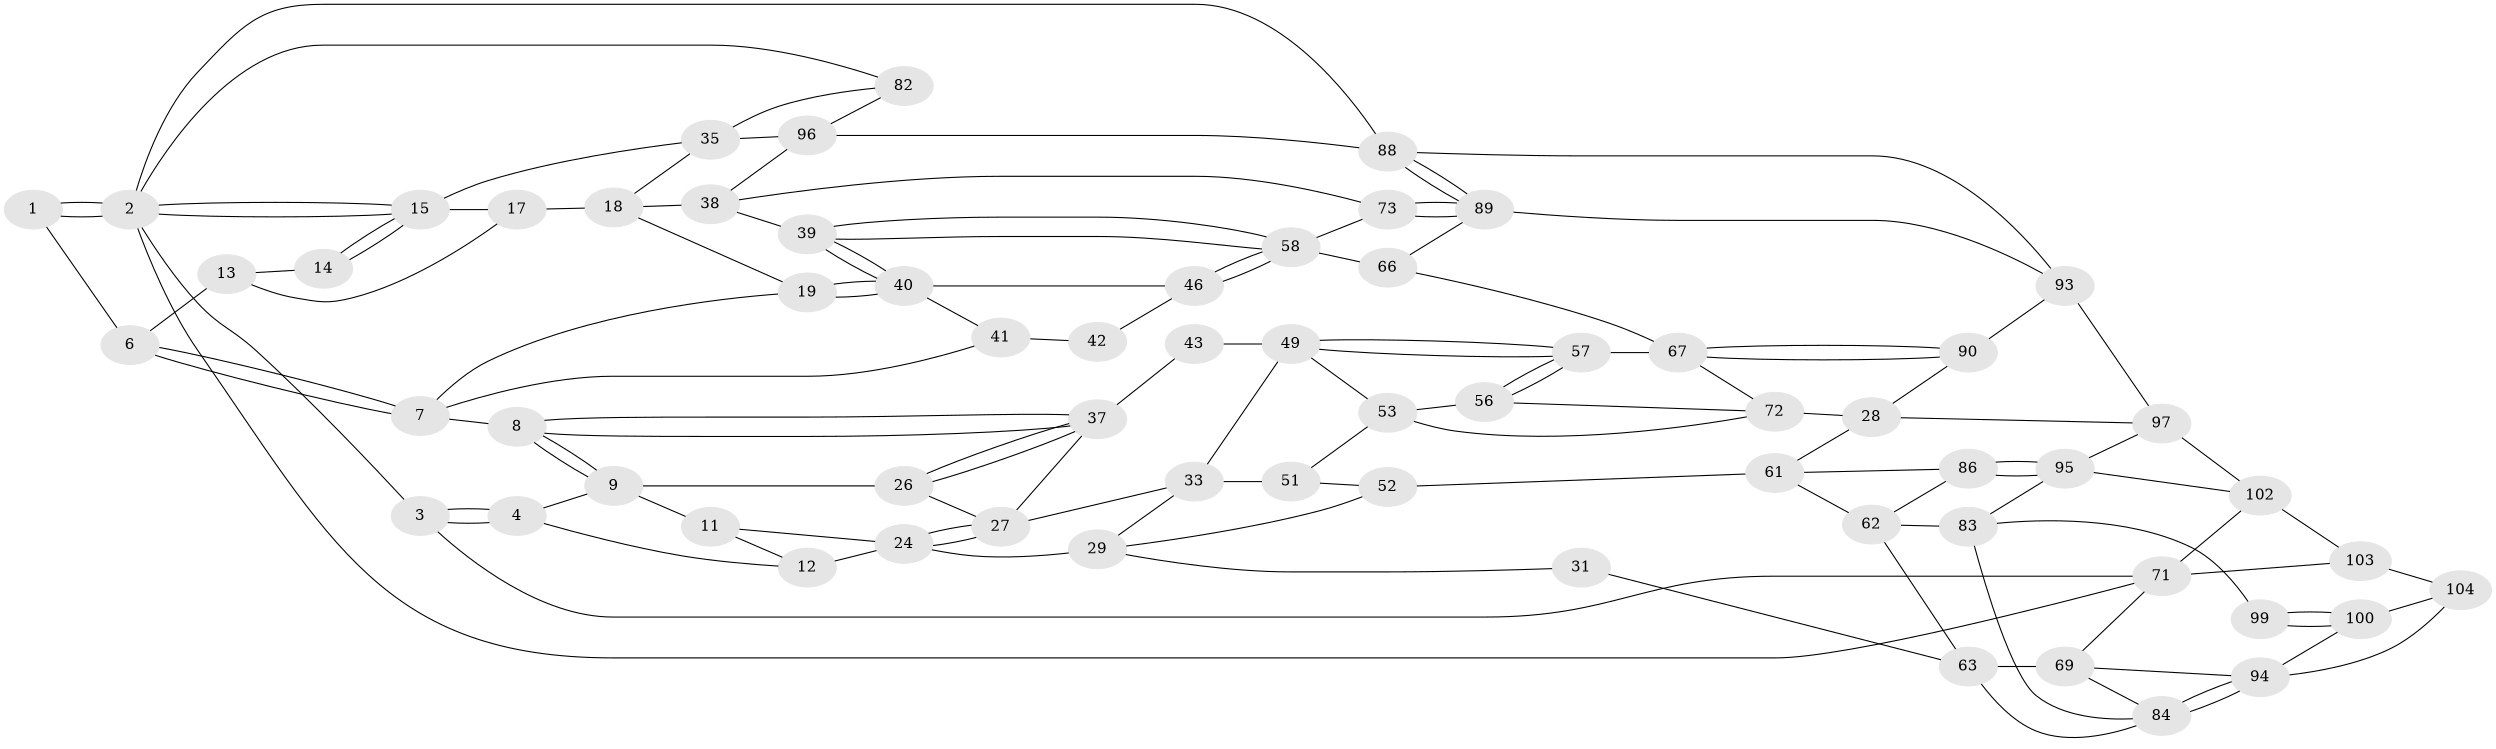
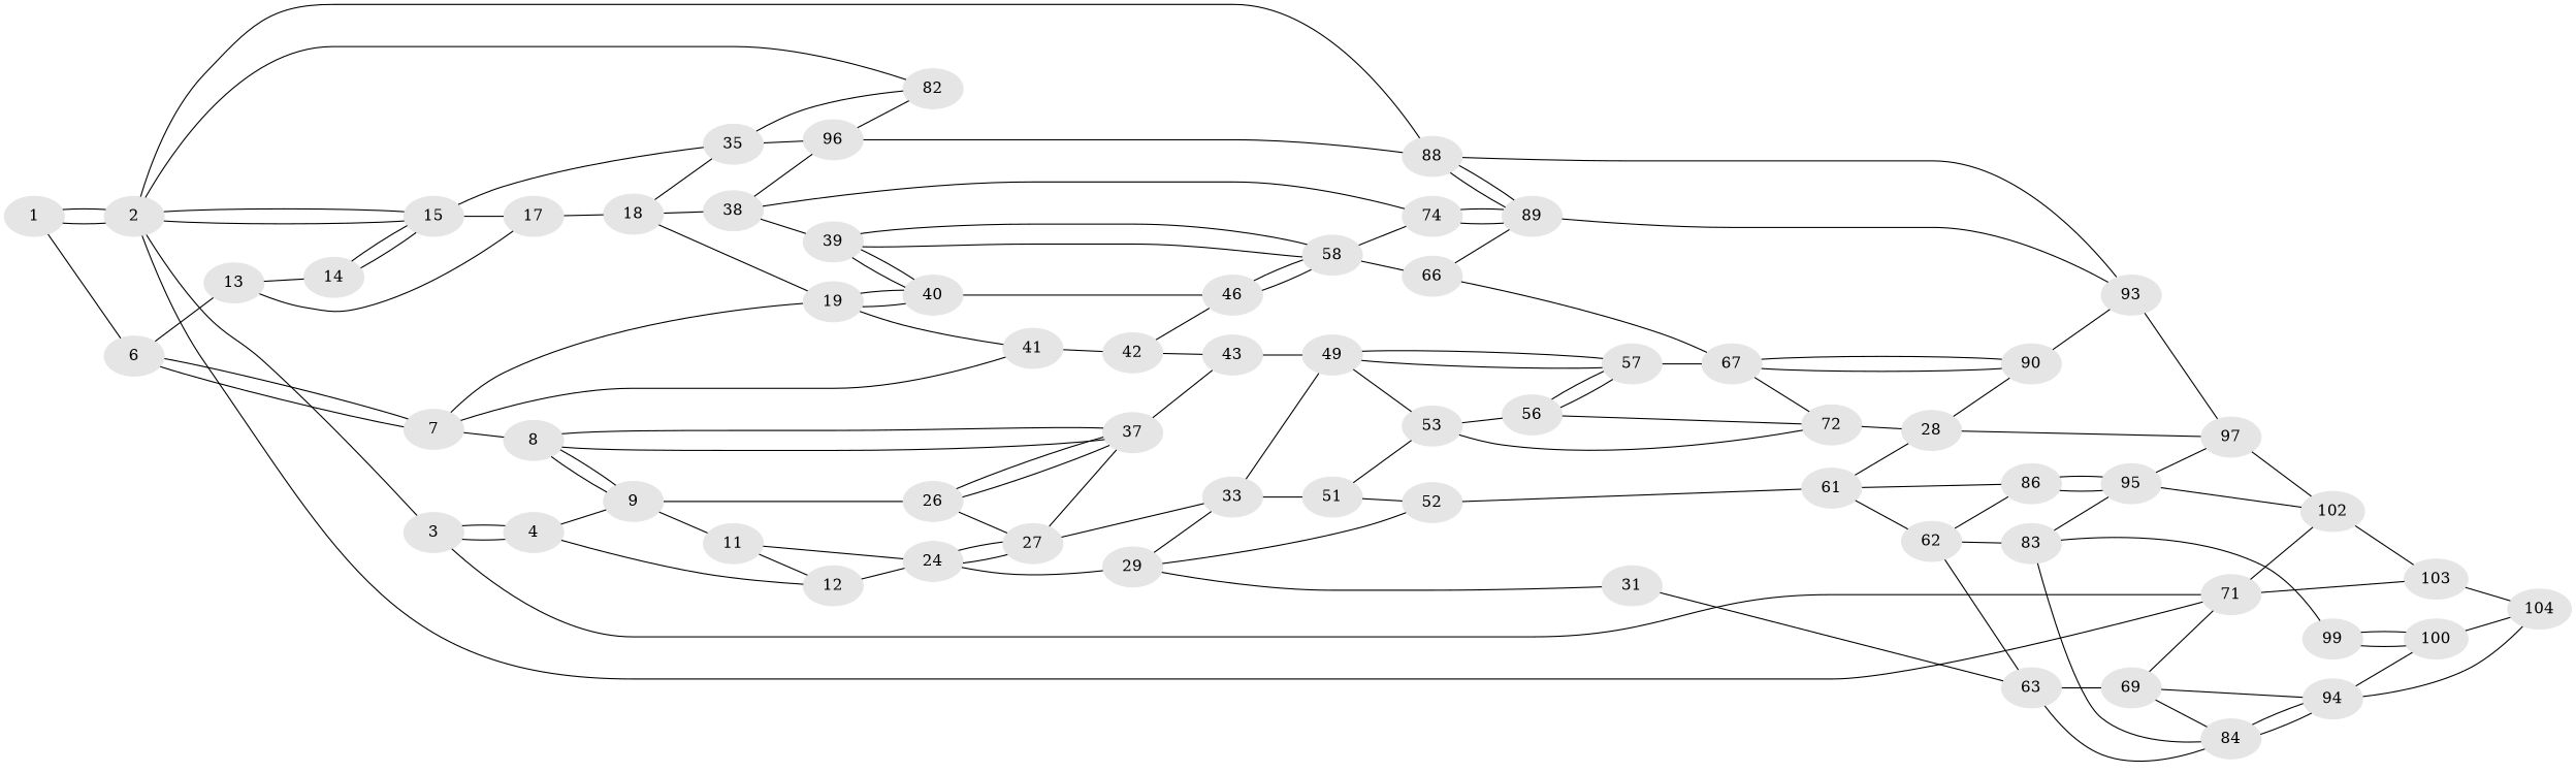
  graph {
    rankdir=LR
    node [color=gray90 style=filled]
    2 [super="+80"]
    1
    6
    3
    15 [super="+28"]
    71 [super="+112"]
    n7 [label=82]
    88 [super="+108"]
    7 [super="+20"]
    13 [super="+16"]
    4 [super="+5"]
    17
    35 [super="+75"]
    102 [super="+111"]
    103 [super="+110"]
    89 [super="+92"]
    93 [super="+106"]
    9 [super="+10"]
    12 [super="+21"]
    11
    26
    24 [super="+25"]
    8
    19
    41
    14
    37 [super="+44"]
    40 [super="+45"]
    42 [super="+47"]
    43 [super="+48"]
    27 [super="+32"]
    29 [super="+30"]
    18 [super="+36"]
    n34 [label=96 super="+87"]
    38 [super="+73"]
    39
-   74 [label=73]
+   74
    46
    31 [super="+59"]
    63 [super="+64"]
    33 [super="+34"]
    52 [super="+60"]
    49 [super="+50"]
    51 [super="+55"]
    61 [super="+79"]
    69 [super="+70"]
    84 [super="+85"]
    53 [super="+54"]
    57
    58 [super="+65"]
    66
    56
    72 [super="+77"]
    67 [super="+68"]
    62 [super="+82"]
    n56 [label=28 super="+91"]
    86
    90
    83 [super="+96"]
    97 [super="+107"]
    95 [super="+98"]
    99
    94 [super="+101"]
    100 [super="+105"]
    104 [super="+109"]
    2 -- 3
    2 -- 15
    2 -- 15
    2 -- 71
    2 -- n7
    2 -- 88
    1 -- 2
    1 -- 2
    1 -- 6
    6 -- 7
    6 -- 7
    6 -- 13
    3 -- 71
    3 -- 4
    3 -- 4
    15 -- 17
    15 -- 35
    71 -- 102
    71 -- 103
    88 -- 89
    88 -- 89
    88 -- 93
    7 -- 8
    7 -- 19
    7 -- 41
    13 -- 17
    13 -- 14 [weight=2]
    4 -- 9
    4 -- 12
    17 -- 18
    35 -- n7
    35 -- n34
    102 -- 103
    103 -- 104 [weight=2]
    89 -- 93
    93 -- 97
    9 -- 11
    9 -- 26
    12 -- 24
    11 -- 12
    11 -- 24
    26 -- 37
    26 -- 37
    26 -- 27
    24 -- 27
    24 -- 27
    24 -- 29
    8 -- 9
    8 -- 9
    8 -- 37
    8 -- 37
    19 -- 40
    19 -- 40
    41 -- 42
    14 -- 15
    14 -- 15
    37 -- 43
-   40 -- 41
+   19 -- 41
    40 -- 46
+   42 -- 43 [weight=2]
    42 -- 46
    43 -- 49
    27 -- 37
    27 -- 33
    29 -- 31
    29 -- 33
    29 -- 52
    18 -- 35
    18 -- 19
    18 -- 38
    n34 -- n7
    n34 -- 88
    38 -- n34
    38 -- 39
    38 -- 74
    39 -- 40
    39 -- 40
    39 -- 58
    39 -- 58
    74 -- 89
    74 -- 89
    46 -- 58
    46 -- 58
    31 -- 63
    63 -- 69
    63 -- 84
    33 -- 49
    33 -- 51
    52 -- 61
    49 -- 53
    49 -- 57
    49 -- 57
    51 -- 52 [weight=2]
    51 -- 53
    61 -- 62
    61 -- n56
    61 -- 86
    69 -- 71
    69 -- 84
    69 -- 94
    84 -- 94
    84 -- 94
    53 -- 56
    53 -- 72
    57 -- 67
    58 -- 74
    58 -- 66
    66 -- 89
    66 -- 67
    56 -- 57
    56 -- 57
    56 -- 72
    72 -- n56
    67 -- 72
    67 -- 90
    67 -- 90
    62 -- 63
    62 -- 86
    62 -- 83
    n56 -- 90
    n56 -- 97
    86 -- 95
    86 -- 95
    90 -- 93
    83 -- 84
    83 -- 95
    83 -- 99
    97 -- 102
    95 -- 102
    95 -- 97
    99 -- 100 [weight=2]
    99 -- 100
    94 -- 100
    94 -- 104
    100 -- 104
  }
